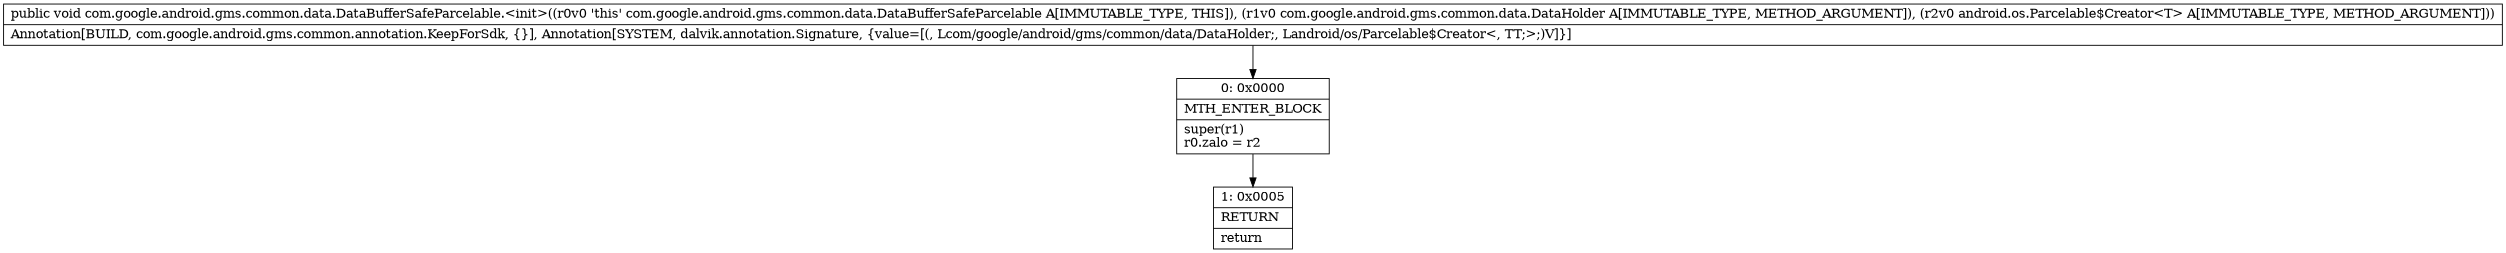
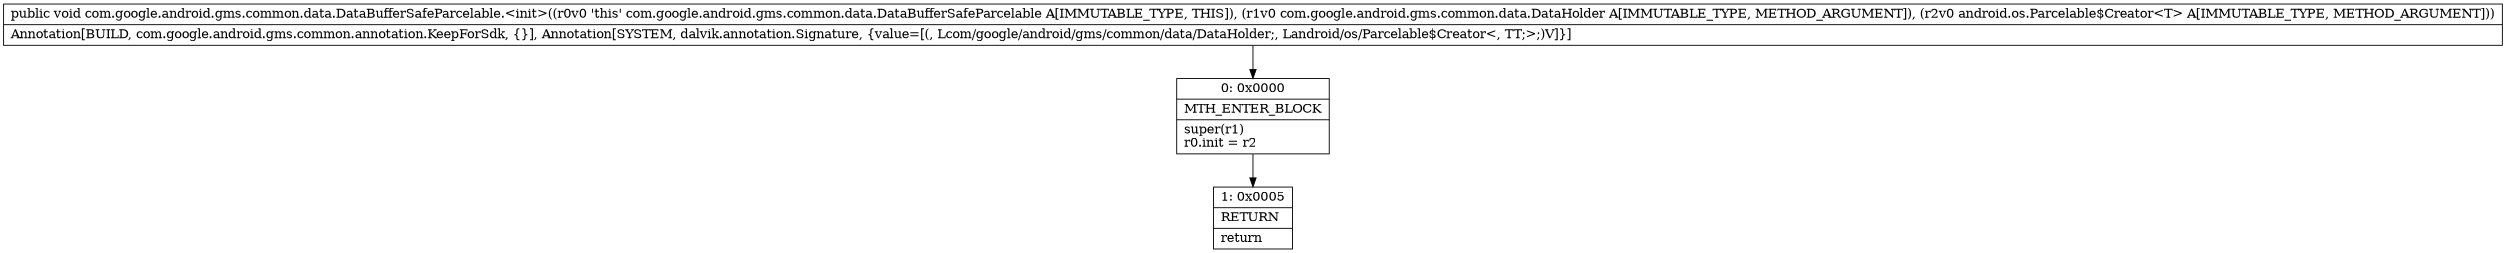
  digraph {
    node [shape=record]
-   n1 [label="{0\:\ 0x0000|MTH_ENTER_BLOCK\l|super(r1)\lr0.zalo = r2\l}"]
+   n1 [label="{0\:\ 0x0000|MTH_ENTER_BLOCK\l|super(r1)\lr0.init = r2\l}"]
    n2 [label="{1\:\ 0x0005|RETURN\l|return\l}"]
    n3 [label="{public void com.google.android.gms.common.data.DataBufferSafeParcelable.\<init\>((r0v0 'this' com.google.android.gms.common.data.DataBufferSafeParcelable A[IMMUTABLE_TYPE, THIS]), (r1v0 com.google.android.gms.common.data.DataHolder A[IMMUTABLE_TYPE, METHOD_ARGUMENT]), (r2v0 android.os.Parcelable$Creator\<T\> A[IMMUTABLE_TYPE, METHOD_ARGUMENT]))  | Annotation[BUILD, com.google.android.gms.common.annotation.KeepForSdk, \{\}], Annotation[SYSTEM, dalvik.annotation.Signature, \{value=[(, Lcom\/google\/android\/gms\/common\/data\/DataHolder;, Landroid\/os\/Parcelable$Creator\<, TT;\>;)V]\}]\l}"]
    n1 -> n2
    n3 -> n1
  }
